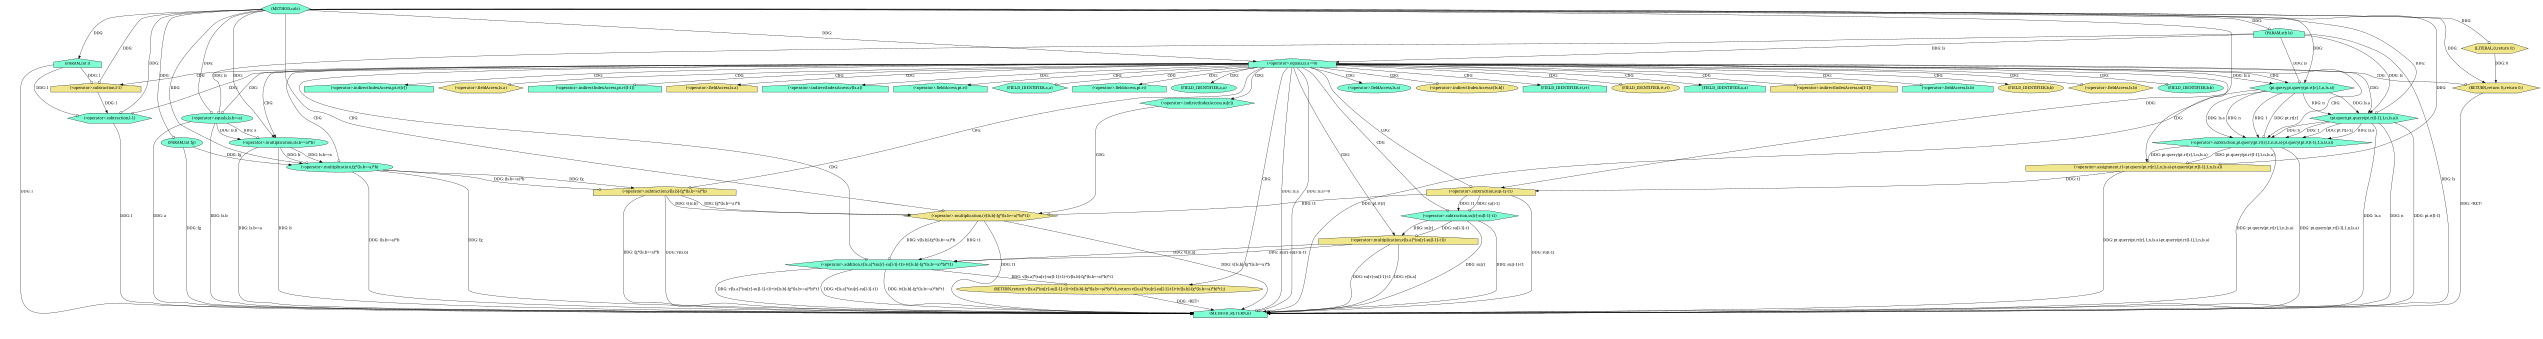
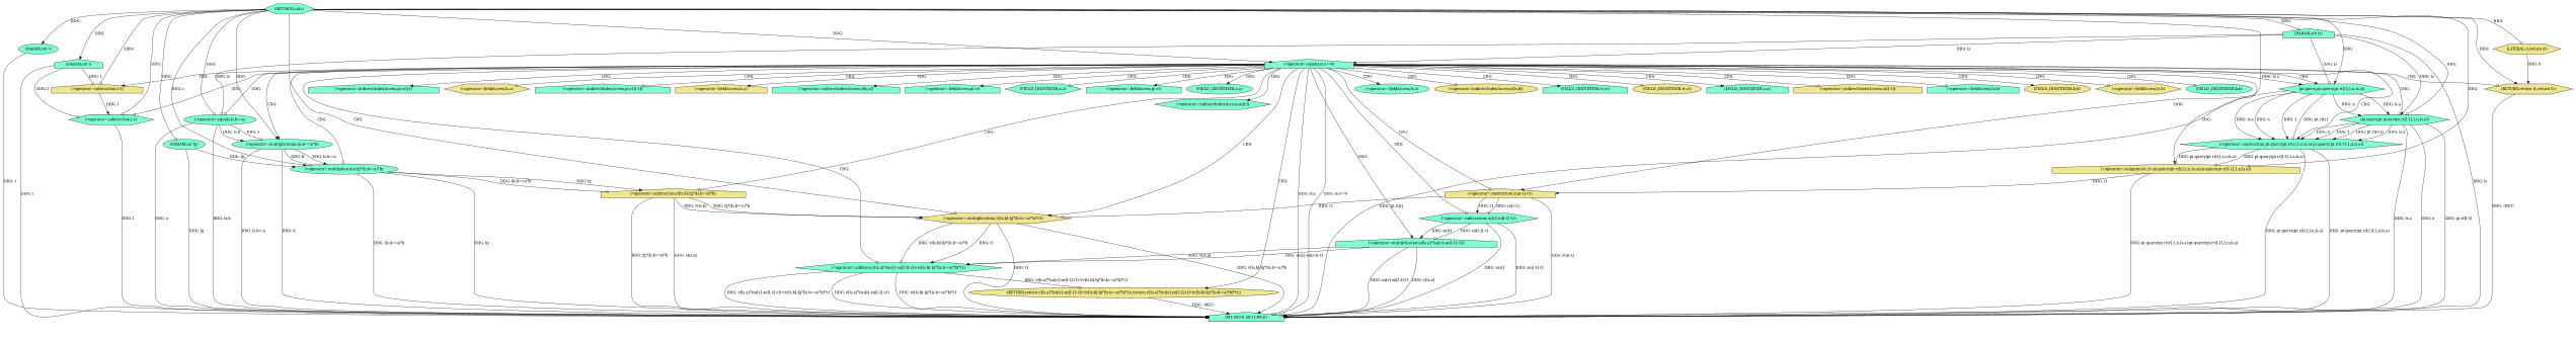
  digraph {
    fontname="Noto Serif"
    node [fillcolor=aquamarine fontname="Noto Serif" shape=house style=filled]
    edge [arrowhead=normal fontname="Noto Serif"]
    n1 [label="(METHOD,calc)" shape=hexagon]
    n2 [label="(PARAM,int l)"]
+   n3 [label="(PARAM,int r)" shape=ellipse]
    n4 [label="(PARAM,sth ls)"]
    n5 [label="(PARAM,int fg)" shape=ellipse]
    n6 [fillcolor=khaki label="(<operator>.assignment,t1=pt.query(pt.rt[r],1,n,ls.a)-pt.query(pt.rt[l-1],1,n,ls.a))"]
    n7 [label="(<operator>.equals,ls.a==0)"]
    n8 [fillcolor=khaki label="(RETURN,return 0;,return 0;)" shape=hexagon]
    n9 [fillcolor=khaki label="(LITERAL,0,return 0;)" shape=hexagon]
    n10 [label="(pt.query,pt.query(pt.rt[r],1,n,ls.a))" shape=hexagon]
    n11 [label="(pt.query,pt.query(pt.rt[l-1],1,n,ls.a))" shape=hexagon]
    n12 [fillcolor=khaki label="(<operator>.multiplication,(v[ls.b]-fg*(ls.b==a)*b)*t1)" shape=hexagon]
    n13 [fillcolor=khaki label="(<operator>.subtraction,l-1)"]
    n14 [fillcolor=khaki label="(<operator>.subtraction,su[l-1]-t1)"]
    n15 [label="(<operator>.multiplication,fg*(ls.b==a)*b)" shape=ellipse]
    n16 [label="(<operator>.multiplication,(ls.b==a)*b)" shape=ellipse]
    n17 [label="(<operator>.subtraction,l-1)" shape=hexagon]
    n18 [label="(<operator>.equals,ls.b==a)" shape=ellipse]
    n19 [label="(METHOD_RETURN,ll)"]
    n20 [fillcolor=khaki label="(RETURN,return v[ls.a]*(su[r]-su[l-1]-t1)+(v[ls.b]-fg*(ls.b==a)*b)*t1;,return v[ls.a]*(su[r]-su[l-1]-t1)+(v[ls.b]-fg*(ls.b==a)*b)*t1;)" shape=ellipse]
    n21 [label="(<operator>.addition,v[ls.a]*(su[r]-su[l-1]-t1)+(v[ls.b]-fg*(ls.b==a)*b)*t1)" shape=hexagon]
    n22 [label="(<operator>.subtraction,pt.query(pt.rt[r],1,n,ls.a)-pt.query(pt.rt[l-1],1,n,ls.a))" shape=hexagon]
-   n23 [fillcolor=khaki label="(<operator>.multiplication,v[ls.a]*(su[r]-su[l-1]-t1))"]
+   n23 [label="(<operator>.multiplication,v[ls.a]*(su[r]-su[l-1]-t1))"]
    n24 [label="(<operator>.subtraction,su[r]-su[l-1]-t1)" shape=hexagon]
    n25 [fillcolor=khaki label="(<operator>.subtraction,v[ls.b]-fg*(ls.b==a)*b)"]
    n26 [label="(<operator>.indirectIndexAccess,pt.rt[r])"]
    n27 [fillcolor=khaki label="(<operator>.fieldAccess,ls.a)" shape=hexagon]
    n28 [label="(<operator>.indirectIndexAccess,pt.rt[l-1])"]
    n29 [fillcolor=khaki label="(<operator>.fieldAccess,ls.a)"]
    n30 [label="(<operator>.indirectIndexAccess,v[ls.a])"]
    n31 [label="(<operator>.fieldAccess,pt.rt)"]
    n32 [label="(FIELD_IDENTIFIER,a,a)" shape=hexagon]
    n33 [label="(<operator>.fieldAccess,pt.rt)"]
    n34 [label="(FIELD_IDENTIFIER,a,a)" shape=ellipse]
    n35 [label="(<operator>.fieldAccess,ls.a)" shape=ellipse]
    n36 [label="(<operator>.indirectIndexAccess,su[r])" shape=hexagon]
    n37 [fillcolor=khaki label="(<operator>.indirectIndexAccess,v[ls.b])" shape=ellipse]
    n38 [label="(FIELD_IDENTIFIER,rt,rt)"]
    n39 [fillcolor=khaki label="(FIELD_IDENTIFIER,rt,rt)" shape=ellipse]
    n40 [label="(FIELD_IDENTIFIER,a,a)"]
    n41 [fillcolor=khaki label="(<operator>.indirectIndexAccess,su[l-1])"]
    n42 [label="(<operator>.fieldAccess,ls.b)"]
    n43 [fillcolor=khaki label="(FIELD_IDENTIFIER,b,b)" shape=ellipse]
    n44 [fillcolor=khaki label="(<operator>.fieldAccess,ls.b)" shape=hexagon]
    n45 [label="(FIELD_IDENTIFIER,b,b)" shape=ellipse]
    n1 -> n2 [label="DDG: "]
+   n1 -> n3 [label="DDG: "]
    n1 -> n4 [arrowhead=odot label="DDG: "]
    n1 -> n5 [arrowhead=odot label="DDG: "]
    n1 -> n6 [arrowhead=odot label="DDG: "]
    n1 -> n7 [label="DDG: "]
    n1 -> n8 [label="DDG: "]
    n1 -> n9 [arrowhead=odot label="DDG: "]
    n1 -> n10 [label="DDG: "]
    n1 -> n11 [arrowhead=odot label="DDG: "]
    n1 -> n12 [arrowhead=odot label="CDG: "]
    n1 -> n13 [arrowhead=odot label="DDG: "]
    n1 -> n14 [label="DDG: "]
-   n1 -> n15 [label="DDG: "]
+   n1 -> n15 [label="DDG: r"]
    n1 -> n16 [label="DDG: "]
    n1 -> n17 [arrowhead=odot label="DDG: "]
    n1 -> n18 [arrowhead=odot label="DDG: "]
    n2 -> n13 [arrowhead=odot label="DDG: l"]
    n2 -> n17 [arrowhead=odot label="DDG: l"]
    n2 -> n19 [arrowhead=odot label="DDG: l"]
+   n3 -> n19 [arrowhead=odot label="DDG: r"]
    n4 -> n7 [label="DDG: ls"]
    n4 -> n10 [arrowhead=odot label="DDG: ls"]
    n4 -> n11 [label="DDG: ls"]
    n4 -> n18 [arrowhead=odot label="DDG: ls"]
    n4 -> n19 [label="DDG: ls"]
    n5 -> n15 [label="DDG: fg"]
    n5 -> n19 [label="DDG: fg"]
    n6 -> n14 [label="DDG: t1"]
    n6 -> n19 [label="DDG: pt.query(pt.rt[r],1,n,ls.a)-pt.query(pt.rt[l-1],1,n,ls.a)"]
    n7 -> n6 [label="CDG: "]
    n7 -> n8 [arrowhead=odot label="CDG: "]
    n7 -> n10 [label="DDG: ls.a"]
    n7 -> n10 [label="CDG: "]
-   n7 -> n11 [label="CDG: "]
-   n36 -> n12 [label="CDG: "]
+   n7 -> n11 [arrowhead=odot label="CDG: "]
+   n7 -> n12 [label="CDG: "]
    n7 -> n13 [label="CDG: "]
    n7 -> n14 [arrowhead=odot label="CDG: "]
    n7 -> n15 [arrowhead=odot label="CDG: "]
    n7 -> n16 [label="CDG: "]
    n7 -> n17 [arrowhead=odot label="CDG: "]
    n7 -> n18 [arrowhead=odot label="CDG: "]
    n7 -> n19 [arrowhead=odot label="DDG: ls.a"]
    n7 -> n19 [arrowhead=odot label="DDG: ls.a==0"]
    n7 -> n20 [label="CDG: "]
    n7 -> n21 [arrowhead=odot label="CDG: "]
    n7 -> n22 [label="CDG: "]
    n7 -> n23 [label="CDG: "]
    n7 -> n24 [arrowhead=odot label="CDG: "]
    n7 -> n25 [arrowhead=odot label="CDG: "]
    n7 -> n26 [label="CDG: "]
    n7 -> n27 [arrowhead=odot label="CDG: "]
    n7 -> n28 [arrowhead=odot label="CDG: "]
    n7 -> n29 [label="CDG: "]
    n7 -> n30 [label="CDG: "]
    n7 -> n31 [label="CDG: "]
    n7 -> n32 [arrowhead=odot label="CDG: "]
    n7 -> n33 [label="CDG: "]
    n7 -> n34 [label="CDG: "]
    n7 -> n35 [label="CDG: "]
    n7 -> n36 [label="CDG: "]
    n7 -> n37 [arrowhead=odot label="CDG: "]
    n7 -> n38 [label="CDG: "]
    n7 -> n39 [arrowhead=odot label="CDG: "]
    n7 -> n40 [label="CDG: "]
    n7 -> n41 [arrowhead=odot label="CDG: "]
    n7 -> n42 [arrowhead=odot label="CDG: "]
    n7 -> n43 [label="CDG: "]
    n7 -> n44 [arrowhead=odot label="CDG: "]
    n7 -> n45 [arrowhead=odot label="CDG: "]
    n8 -> n19 [label="DDG: <RET>"]
    n9 -> n8 [label="DDG: 0"]
    n10 -> n11 [label="DDG: n"]
    n10 -> n11 [label="DDG: ls.a"]
-   n10 -> n19 [label="DDG: pt.rt[r]"]
+   n10 -> n19 [arrowhead=odot label="DDG: pt.rt[r]"]
    n10 -> n22 [arrowhead=odot label="DDG: pt.rt[r]"]
    n10 -> n22 [label="DDG: n"]
    n10 -> n22 [label="DDG: ls.a"]
    n10 -> n22 [label="DDG: 1"]
    n11 -> n19 [label="DDG: pt.rt[l-1]"]
    n11 -> n19 [label="DDG: n"]
    n11 -> n19 [arrowhead=odot label="DDG: ls.a"]
    n11 -> n22 [label="DDG: n"]
    n11 -> n22 [label="DDG: 1"]
    n11 -> n22 [label="DDG: pt.rt[l-1]"]
    n11 -> n22 [label="DDG: ls.a"]
    n12 -> n19 [label="DDG: v[ls.b]-fg*(ls.b==a)*b"]
    n12 -> n19 [label="DDG: t1"]
    n12 -> n21 [arrowhead=odot label="DDG: v[ls.b]-fg*(ls.b==a)*b"]
    n12 -> n21 [label="DDG: t1"]
    n13 -> n17 [label="DDG: l"]
    n14 -> n12 [arrowhead=odot label="DDG: t1"]
    n14 -> n19 [label="DDG: su[l-1]"]
    n14 -> n24 [label="DDG: t1"]
    n14 -> n24 [arrowhead=odot label="DDG: su[l-1]"]
    n15 -> n19 [label="DDG: fg"]
    n15 -> n19 [arrowhead=odot label="DDG: (ls.b==a)*b"]
    n15 -> n25 [label="DDG: fg"]
    n15 -> n25 [arrowhead=odot label="DDG: (ls.b==a)*b"]
    n16 -> n15 [label="DDG: ls.b==a"]
    n16 -> n15 [arrowhead=odot label="DDG: b"]
    n16 -> n19 [arrowhead=odot label="DDG: ls.b==a"]
    n16 -> n19 [label="DDG: b"]
    n17 -> n19 [arrowhead=odot label="DDG: l"]
    n18 -> n16 [label="DDG: ls.b"]
    n18 -> n16 [arrowhead=odot label="DDG: a"]
    n18 -> n19 [label="DDG: ls.b"]
    n18 -> n19 [label="DDG: a"]
    n20 -> n19 [label="DDG: <RET>"]
    n21 -> n19 [label="DDG: v[ls.a]*(su[r]-su[l-1]-t1)"]
    n21 -> n19 [arrowhead=odot label="DDG: (v[ls.b]-fg*(ls.b==a)*b)*t1"]
    n21 -> n19 [label="DDG: v[ls.a]*(su[r]-su[l-1]-t1)+(v[ls.b]-fg*(ls.b==a)*b)*t1"]
    n21 -> n20 [arrowhead=odot label="DDG: v[ls.a]*(su[r]-su[l-1]-t1)+(v[ls.b]-fg*(ls.b==a)*b)*t1"]
    n22 -> n6 [arrowhead=odot label="DDG: pt.query(pt.rt[l-1],1,n,ls.a)"]
    n22 -> n6 [arrowhead=odot label="DDG: pt.query(pt.rt[r],1,n,ls.a)"]
    n22 -> n19 [label="DDG: pt.query(pt.rt[r],1,n,ls.a)"]
    n22 -> n19 [label="DDG: pt.query(pt.rt[l-1],1,n,ls.a)"]
    n23 -> n19 [label="DDG: v[ls.a]"]
    n23 -> n19 [arrowhead=odot label="DDG: su[r]-su[l-1]-t1"]
    n23 -> n21 [arrowhead=odot label="DDG: v[ls.a]"]
    n23 -> n21 [label="DDG: su[r]-su[l-1]-t1"]
    n24 -> n19 [arrowhead=odot label="DDG: su[r]"]
    n24 -> n19 [arrowhead=odot label="DDG: su[l-1]-t1"]
    n24 -> n23 [label="DDG: su[r]"]
    n24 -> n23 [arrowhead=odot label="DDG: su[l-1]-t1"]
    n25 -> n12 [label="DDG: v[ls.b]"]
    n25 -> n12 [arrowhead=odot label="DDG: fg*(ls.b==a)*b"]
    n25 -> n19 [label="DDG: v[ls.b]"]
    n25 -> n19 [label="DDG: fg*(ls.b==a)*b"]
  }
